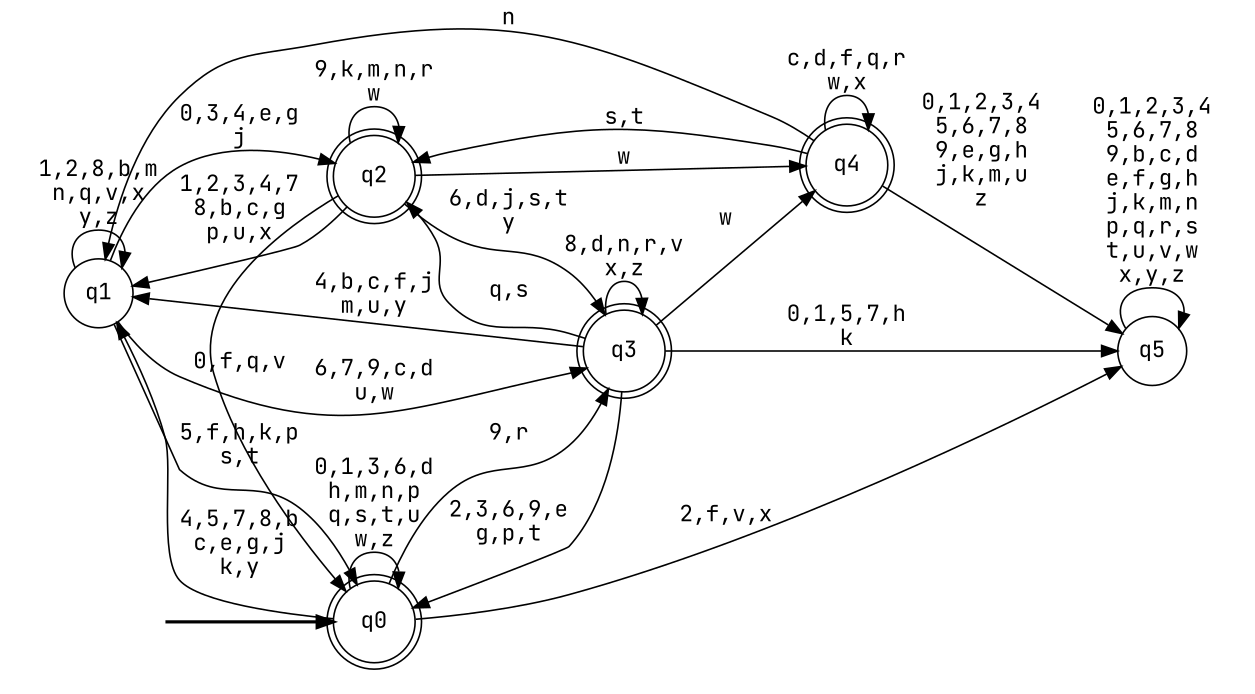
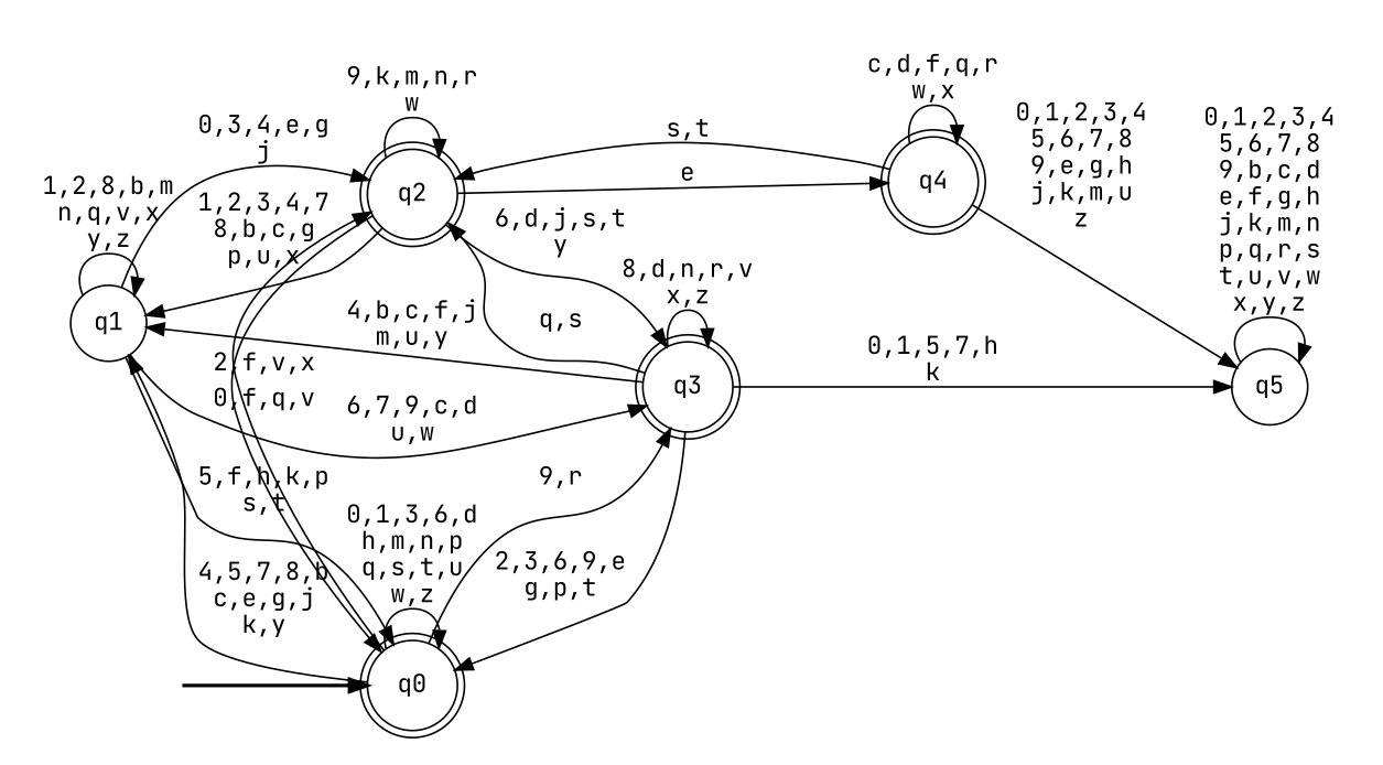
  digraph {
    fontname="JetBrains Mono"
    rankdir=LR
    node [fontname="JetBrains Mono" shape=doublecircle style="rounded,filled" color=black fillcolor=white]
    edge [fontname="JetBrains Mono"]
    __start0 [height=0 shape=none style=invis width=0 color="" fillcolor=""]
    n2 [label=q0]
    n3 [label=q1 shape=circle style=filled]
    n4 [label=q2]
    n5 [label=q3]
    n6 [label=q4]
    n7 [label=q5 shape=circle style=filled]
    subgraph cluster_1 {
      nodesep=0.15
      ranksep=0.15
      style=invis
      __start0
      n2
    }
    __start0 -> n2 [penwidth=2]
    n2 -> n2 [label="0,1,3,6,d\nh,m,n,p\nq,s,t,u\nw,z"]
    n2 -> n3 [label="4,5,7,8,b\nc,e,g,j\nk,y"]
-   n2 -> n7 [label="2,f,v,x"]
+   n2 -> n4 [label="2,f,v,x"]
    n2 -> n5 [label="9,r"]
    n3 -> n2 [label="5,f,h,k,p\ns,t"]
    n3 -> n3 [label="1,2,8,b,m\nn,q,v,x\ny,z"]
    n3 -> n4 [label="0,3,4,e,g\nj"]
    n3 -> n5 [label="6,7,9,c,d\nu,w"]
    n4 -> n2 [label="0,f,q,v"]
    n4 -> n3 [label="1,2,3,4,7\n8,b,c,g\np,u,x"]
    n4 -> n4 [label="9,k,m,n,r\nw"]
    n4 -> n5 [label="6,d,j,s,t\ny"]
-   n4 -> n6 [label=w]
+   n4 -> n6 [label=e]
    n5 -> n2 [label="2,3,6,9,e\ng,p,t"]
    n5 -> n3 [label="4,b,c,f,j\nm,u,y"]
    n5 -> n4 [label="q,s"]
    n5 -> n5 [label="8,d,n,r,v\nx,z"]
-   n5 -> n6 [label=w]
    n5 -> n7 [label="0,1,5,7,h\nk"]
-   n6 -> n3 [label=n]
    n6 -> n4 [label="s,t"]
    n6 -> n6 [label="c,d,f,q,r\nw,x"]
    n6 -> n7 [label="0,1,2,3,4\n5,6,7,8\n9,e,g,h\nj,k,m,u\nz"]
    n7 -> n7 [label="0,1,2,3,4\n5,6,7,8\n9,b,c,d\ne,f,g,h\nj,k,m,n\np,q,r,s\nt,u,v,w\nx,y,z"]
  }
